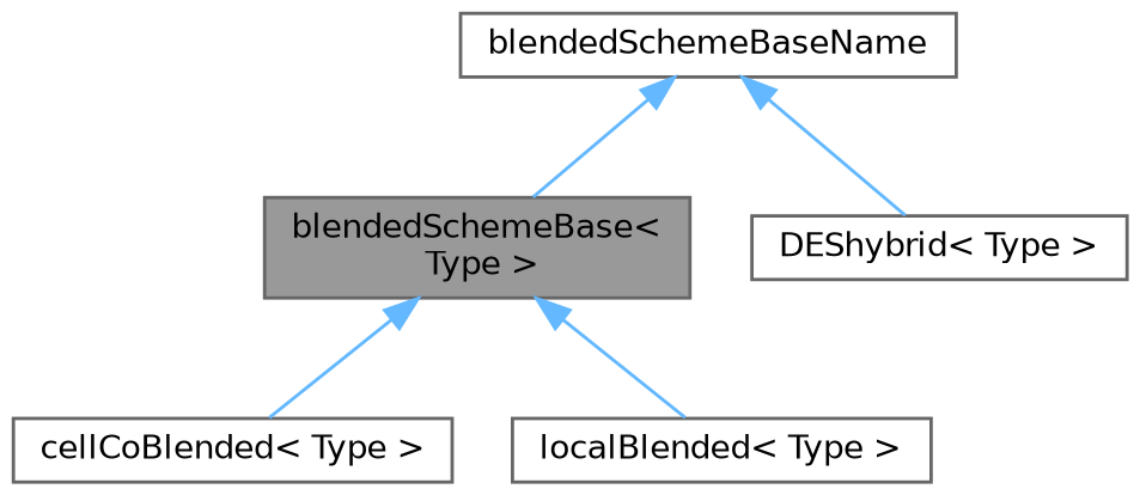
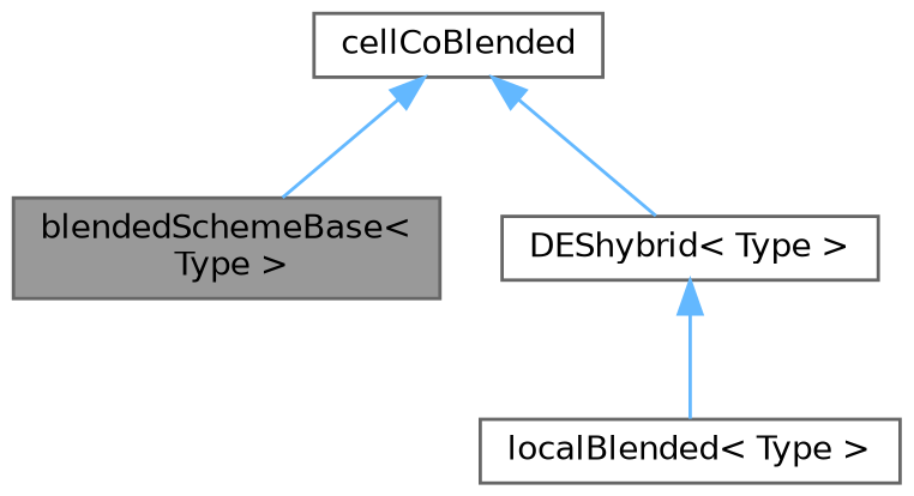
  digraph {
    rankdir=TB
    node [color=gray40 fillcolor=white fontname=Helvetica fontsize=10 shape=box style=filled]
    edge [color=steelblue1 dir=back fontname=Helvetica fontsize=10 labelfontname=Helvetica labelfontsize=10 style=solid]
    n1 [fillcolor=grey60 fontcolor=black height=0.2 label="blendedSchemeBase\<\l Type \>" width=0.4]
-   n2 [height=0.2 label="cellCoBlended\< Type \>" width=0.4]
    n3 [height=0.2 label="localBlended\< Type \>" width=0.4]
    n4 [height=0.2 label="DEShybrid\< Type \>" width=0.4]
-   n5 [height=0.2 label=blendedSchemeBaseName width=0.4]
-   n1 -> n2
-   n1 -> n3
+   n5 [height=0.2 label=cellCoBlended width=0.4]
+   n4 -> n3
    n5 -> n1
    n5 -> n4
  }
